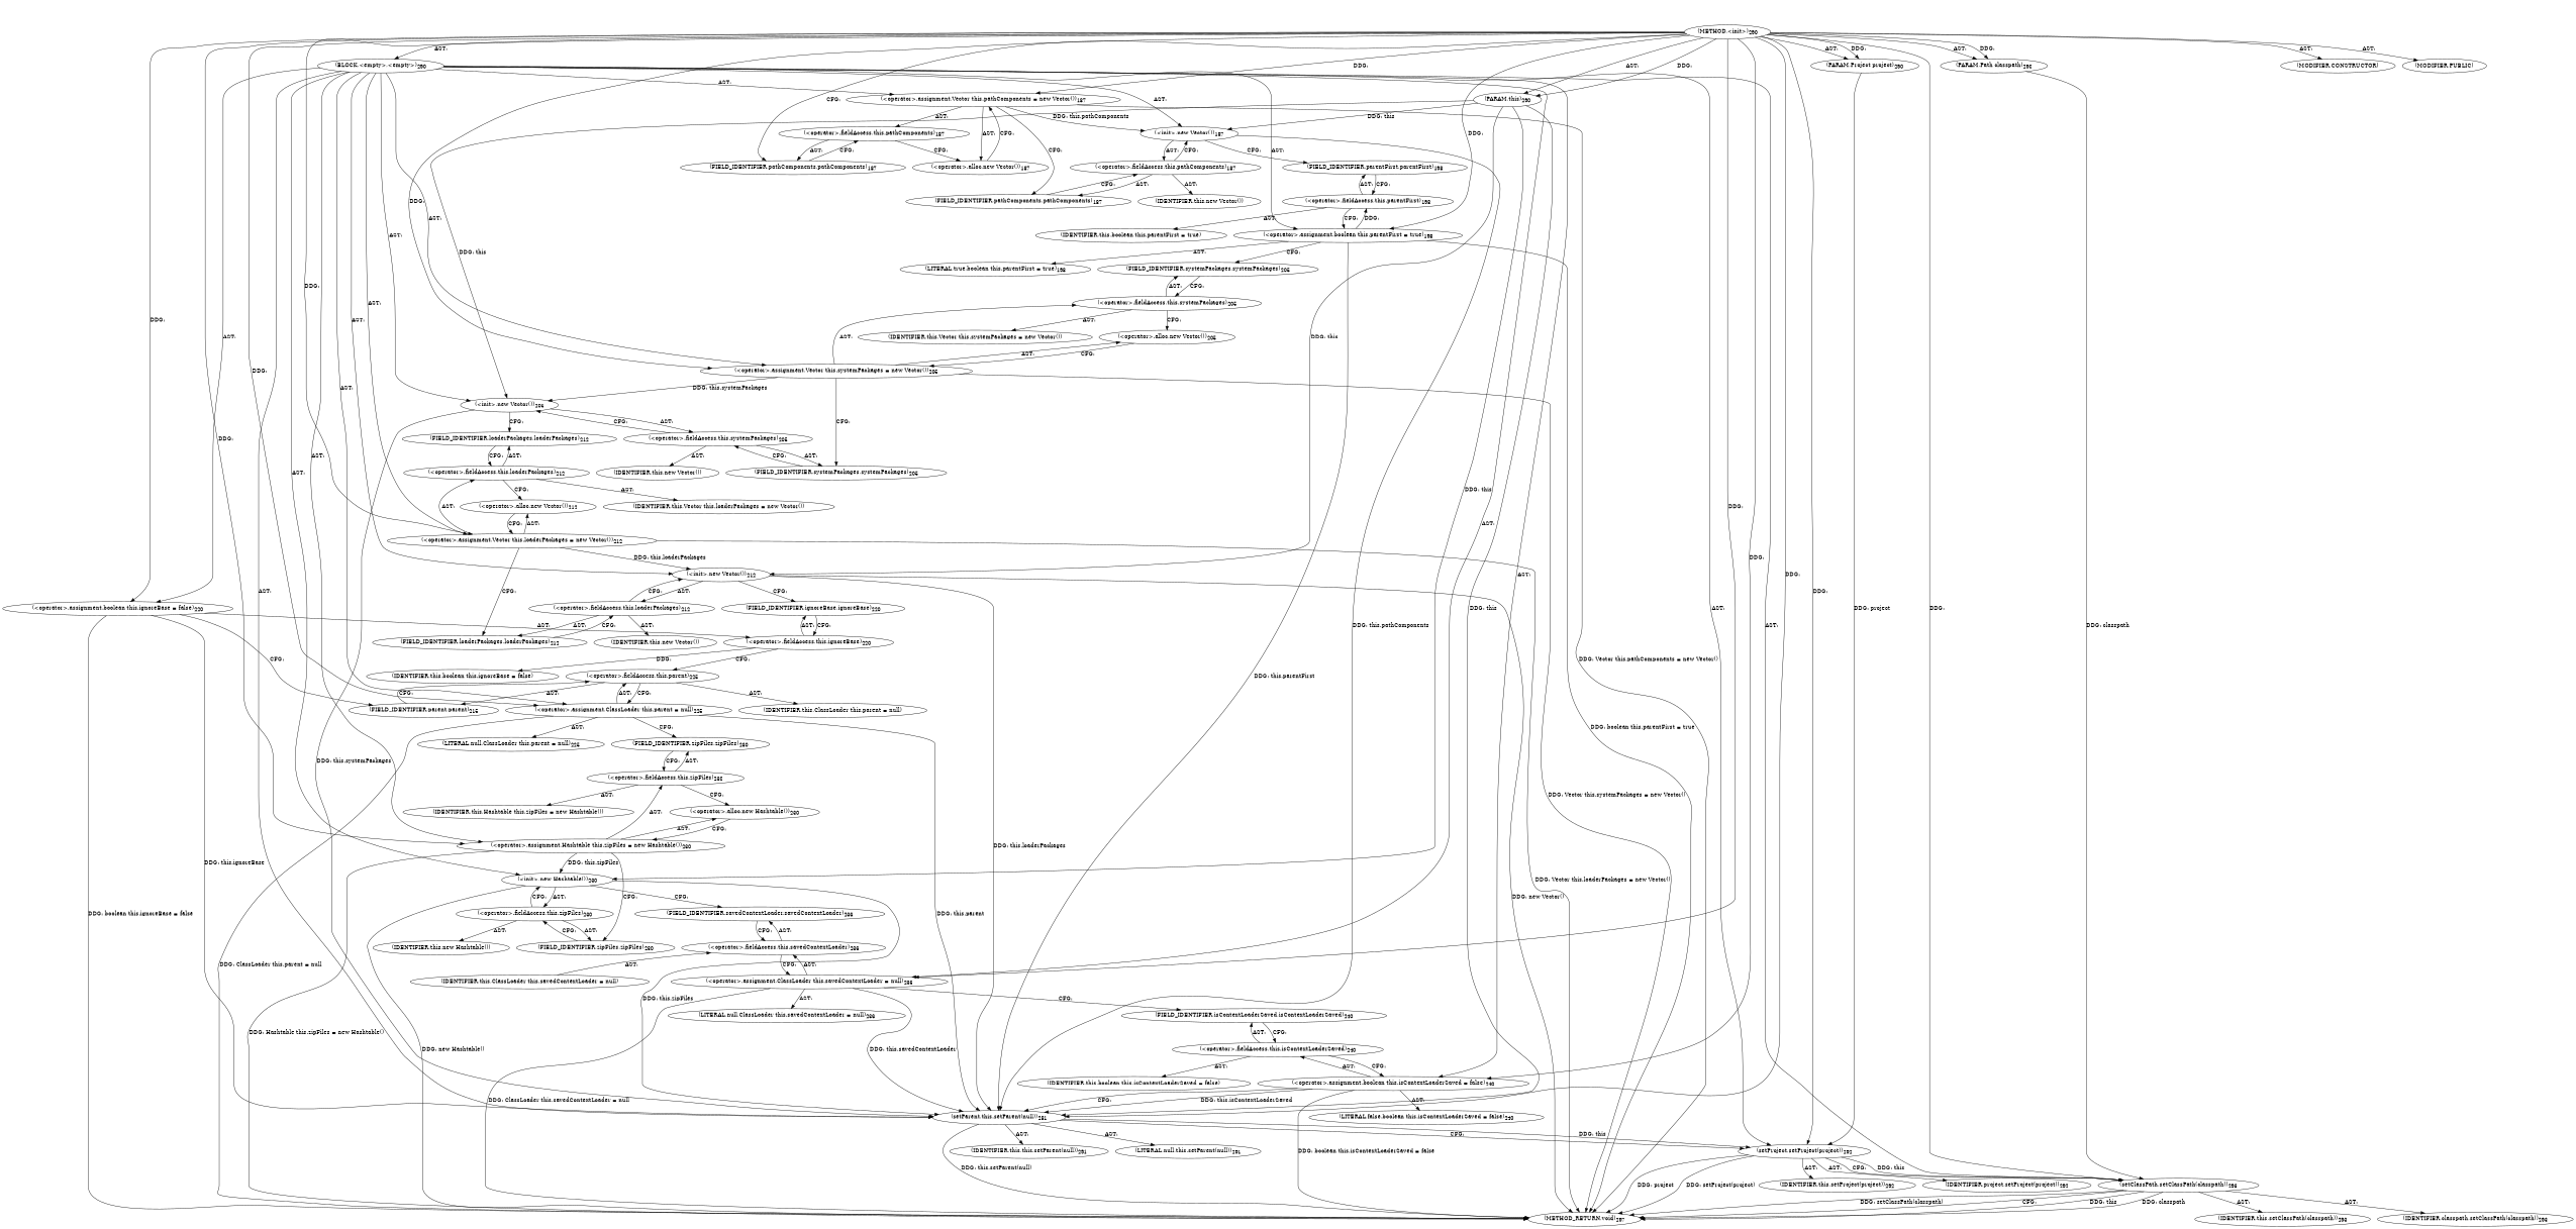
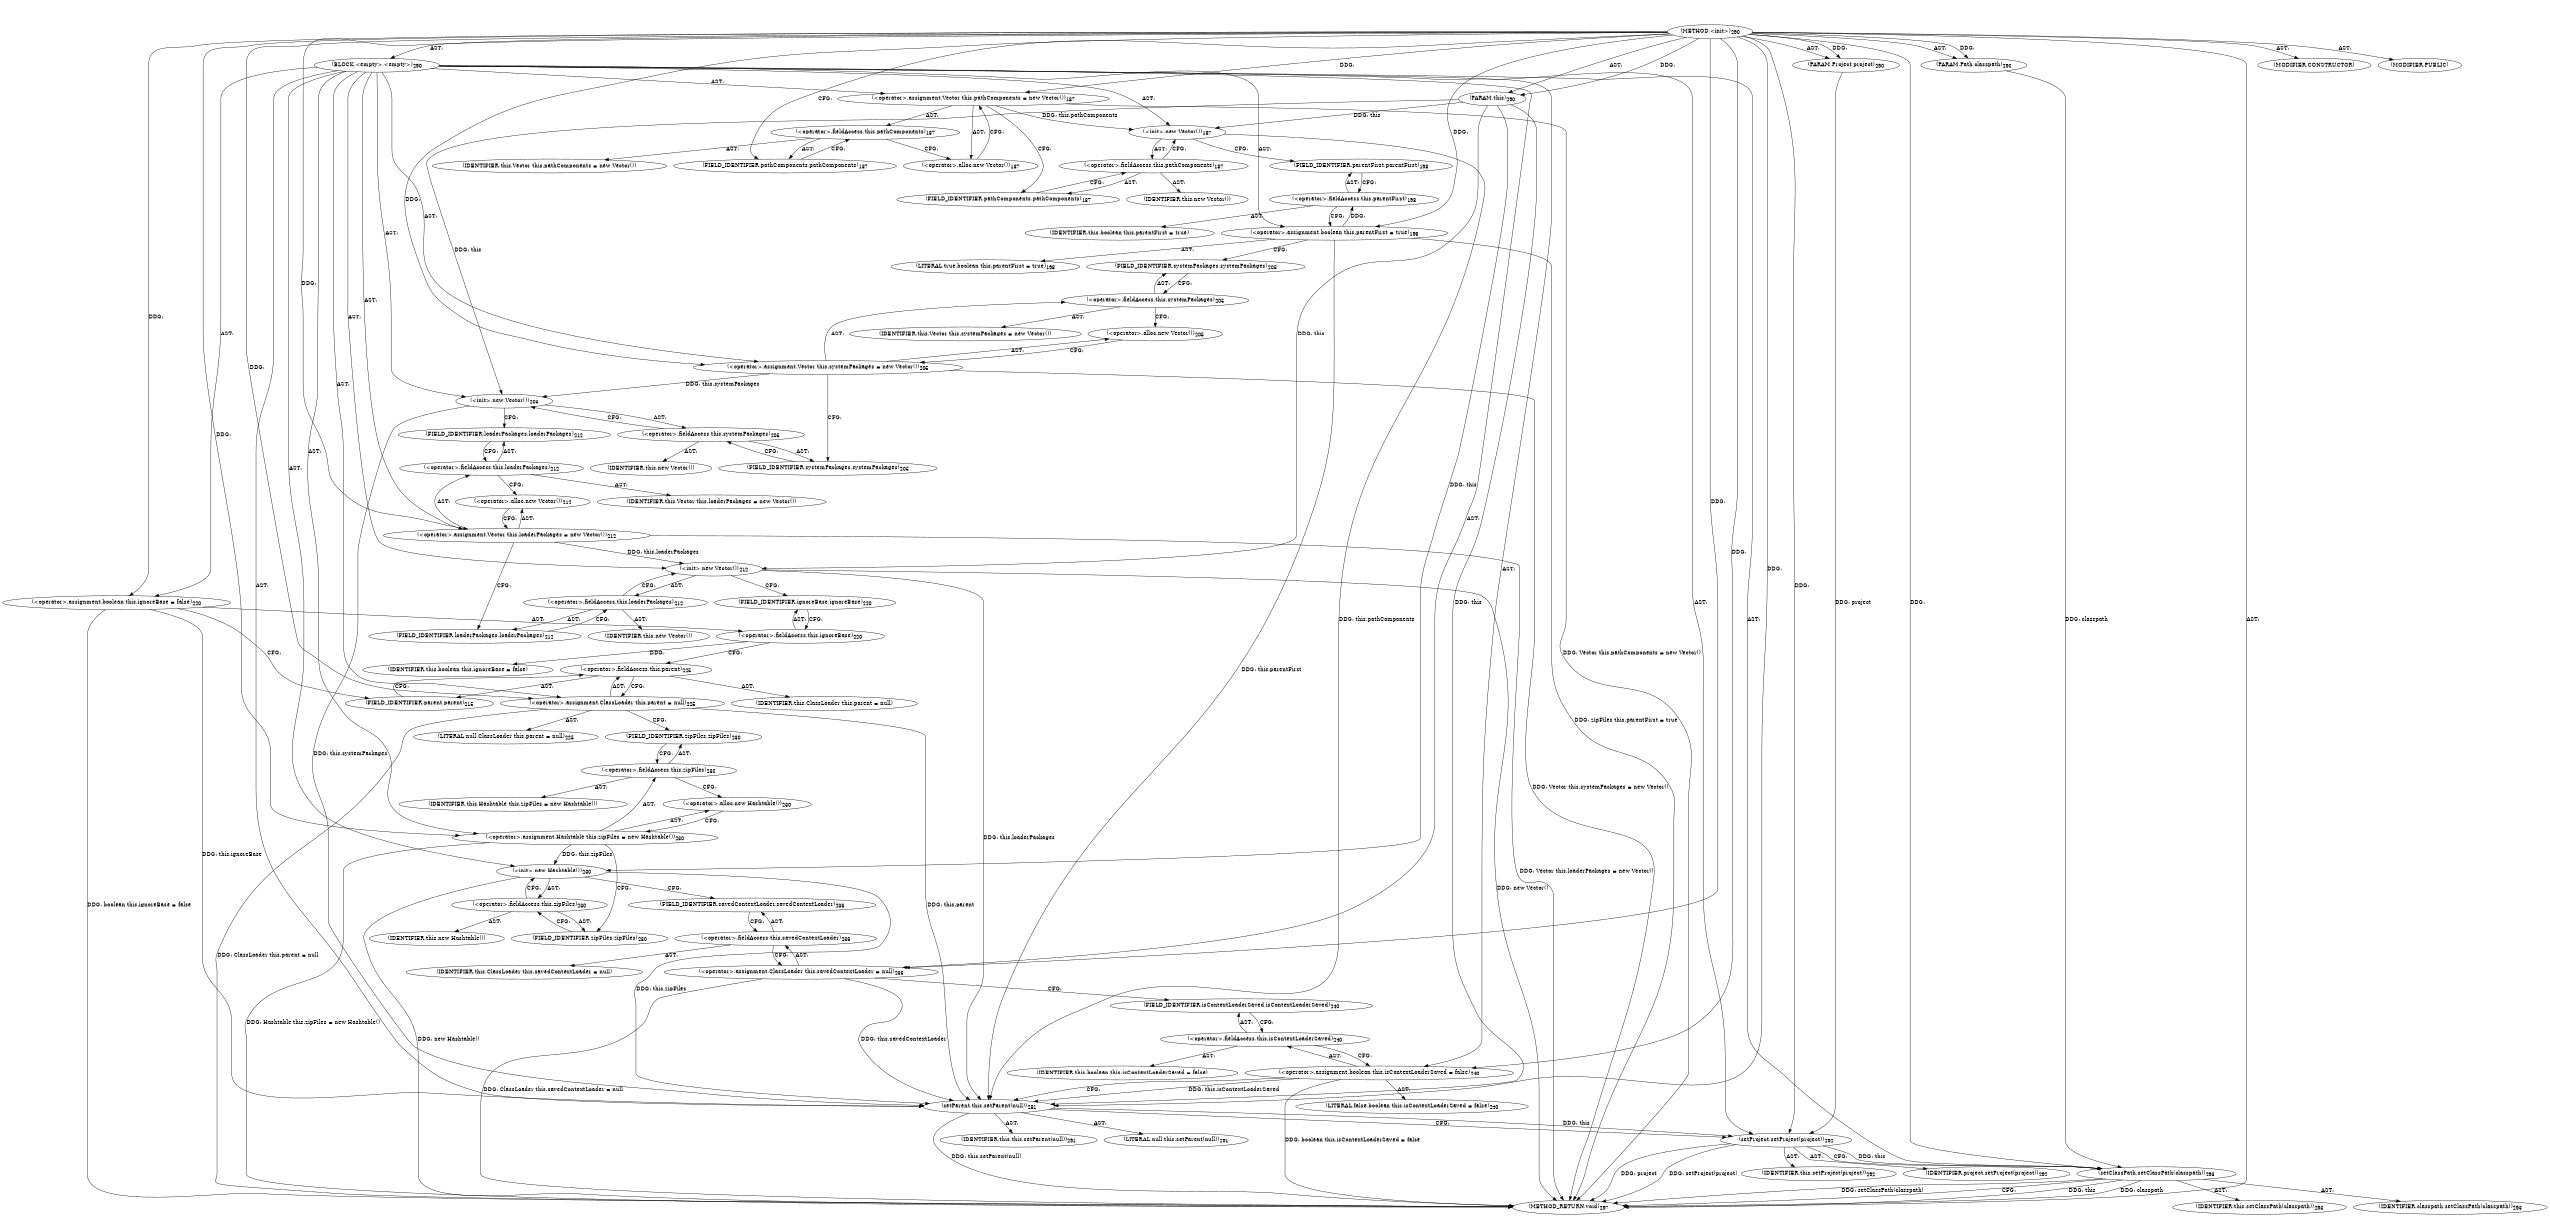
  digraph {
    n1 [label=<(METHOD,&lt;init&gt;)<SUB>290</SUB>>]
    n2 [label=<(PARAM,this)<SUB>290</SUB>>]
    n3 [label=<(PARAM,Project project)<SUB>290</SUB>>]
    n4 [label=<(PARAM,Path classpath)<SUB>290</SUB>>]
    n5 [label=<(BLOCK,&lt;empty&gt;,&lt;empty&gt;)<SUB>290</SUB>>]
    n6 [label=<(&lt;operator&gt;.assignment,Vector this.pathComponents = new Vector())<SUB>187</SUB>>]
    n7 [label=<(FIELD_IDENTIFIER,pathComponents,pathComponents)<SUB>187</SUB>>]
    n8 [label=<(&lt;operator&gt;.assignment,boolean this.parentFirst = true)<SUB>198</SUB>>]
    n9 [label=<(&lt;operator&gt;.assignment,Vector this.systemPackages = new Vector())<SUB>205</SUB>>]
    n10 [label=<(&lt;operator&gt;.assignment,Vector this.loaderPackages = new Vector())<SUB>212</SUB>>]
    n11 [label=<(&lt;operator&gt;.assignment,boolean this.ignoreBase = false)<SUB>220</SUB>>]
    n12 [label=<(&lt;operator&gt;.assignment,ClassLoader this.parent = null)<SUB>225</SUB>>]
    n13 [label=<(&lt;operator&gt;.assignment,Hashtable this.zipFiles = new Hashtable())<SUB>230</SUB>>]
    n14 [label=<(&lt;operator&gt;.assignment,ClassLoader this.savedContextLoader = null)<SUB>236</SUB>>]
    n15 [label=<(&lt;operator&gt;.assignment,boolean this.isContextLoaderSaved = false)<SUB>240</SUB>>]
    n16 [label=<(setParent,this.setParent(null))<SUB>281</SUB>>]
    n17 [label=<(setProject,setProject(project))<SUB>292</SUB>>]
    n18 [label=<(setClassPath,setClassPath(classpath))<SUB>293</SUB>>]
    n19 [label=<(MODIFIER,CONSTRUCTOR)>]
    n20 [label=<(MODIFIER,PUBLIC)>]
    n21 [label=<(METHOD_RETURN,void)<SUB>297</SUB>>]
    n22 [label=<(&lt;init&gt;,new Vector())<SUB>187</SUB>>]
    n23 [label=<(&lt;init&gt;,new Vector())<SUB>205</SUB>>]
    n24 [label=<(&lt;init&gt;,new Vector())<SUB>212</SUB>>]
    n25 [label=<(&lt;init&gt;,new Hashtable())<SUB>230</SUB>>]
    n26 [label=<(&lt;operator&gt;.fieldAccess,this.pathComponents)<SUB>187</SUB>>]
    n27 [label=<(&lt;operator&gt;.alloc,new Vector())<SUB>187</SUB>>]
    n28 [label=<(FIELD_IDENTIFIER,pathComponents,pathComponents)<SUB>187</SUB>>]
    n29 [label=<(&lt;operator&gt;.fieldAccess,this.parentFirst)<SUB>198</SUB>>]
    n30 [label=<(LITERAL,true,boolean this.parentFirst = true)<SUB>198</SUB>>]
    n31 [label=<(FIELD_IDENTIFIER,systemPackages,systemPackages)<SUB>205</SUB>>]
    n32 [label=<(&lt;operator&gt;.fieldAccess,this.systemPackages)<SUB>205</SUB>>]
    n33 [label=<(&lt;operator&gt;.alloc,new Vector())<SUB>205</SUB>>]
    n34 [label=<(FIELD_IDENTIFIER,systemPackages,systemPackages)<SUB>205</SUB>>]
    n35 [label=<(&lt;operator&gt;.fieldAccess,this.loaderPackages)<SUB>212</SUB>>]
    n36 [label=<(&lt;operator&gt;.alloc,new Vector())<SUB>212</SUB>>]
    n37 [label=<(FIELD_IDENTIFIER,loaderPackages,loaderPackages)<SUB>212</SUB>>]
    n38 [label=<(&lt;operator&gt;.fieldAccess,this.ignoreBase)<SUB>220</SUB>>]
    n39 [label=<(FIELD_IDENTIFIER,parent,parent)<SUB>215</SUB>>]
    n40 [label=<(&lt;operator&gt;.fieldAccess,this.parent)<SUB>225</SUB>>]
    n41 [label=<(LITERAL,null,ClassLoader this.parent = null)<SUB>225</SUB>>]
    n42 [label=<(FIELD_IDENTIFIER,zipFiles,zipFiles)<SUB>230</SUB>>]
    n43 [label=<(&lt;operator&gt;.fieldAccess,this.zipFiles)<SUB>230</SUB>>]
    n44 [label=<(&lt;operator&gt;.alloc,new Hashtable())<SUB>230</SUB>>]
    n45 [label=<(FIELD_IDENTIFIER,zipFiles,zipFiles)<SUB>230</SUB>>]
    n46 [label=<(&lt;operator&gt;.fieldAccess,this.savedContextLoader)<SUB>236</SUB>>]
-   n47 [label=<(LITERAL,null,ClassLoader this.savedContextLoader = null)<SUB>236</SUB>>]
    n48 [label=<(FIELD_IDENTIFIER,isContextLoaderSaved,isContextLoaderSaved)<SUB>240</SUB>>]
    n49 [label=<(&lt;operator&gt;.fieldAccess,this.isContextLoaderSaved)<SUB>240</SUB>>]
    n50 [label=<(LITERAL,false,boolean this.isContextLoaderSaved = false)<SUB>240</SUB>>]
    n51 [label=<(IDENTIFIER,this,this.setParent(null))<SUB>291</SUB>>]
    n52 [label=<(LITERAL,null,this.setParent(null))<SUB>291</SUB>>]
    n53 [label=<(IDENTIFIER,this,setProject(project))<SUB>292</SUB>>]
    n54 [label=<(IDENTIFIER,project,setProject(project))<SUB>292</SUB>>]
    n55 [label=<(IDENTIFIER,this,setClassPath(classpath))<SUB>293</SUB>>]
    n56 [label=<(IDENTIFIER,classpath,setClassPath(classpath))<SUB>293</SUB>>]
    n57 [label=<(&lt;operator&gt;.fieldAccess,this.pathComponents)<SUB>187</SUB>>]
    n58 [label=<(FIELD_IDENTIFIER,parentFirst,parentFirst)<SUB>198</SUB>>]
    n59 [label=<(&lt;operator&gt;.fieldAccess,this.systemPackages)<SUB>205</SUB>>]
    n60 [label=<(FIELD_IDENTIFIER,loaderPackages,loaderPackages)<SUB>212</SUB>>]
    n61 [label=<(&lt;operator&gt;.fieldAccess,this.loaderPackages)<SUB>212</SUB>>]
    n62 [label=<(FIELD_IDENTIFIER,ignoreBase,ignoreBase)<SUB>220</SUB>>]
    n63 [label=<(&lt;operator&gt;.fieldAccess,this.zipFiles)<SUB>230</SUB>>]
    n64 [label=<(FIELD_IDENTIFIER,savedContextLoader,savedContextLoader)<SUB>236</SUB>>]
+   n65 [label=<(IDENTIFIER,this,Vector this.pathComponents = new Vector())>]
    n66 [label=<(IDENTIFIER,this,new Vector())>]
    n67 [label=<(IDENTIFIER,this,boolean this.parentFirst = true)>]
    n68 [label=<(IDENTIFIER,this,Vector this.systemPackages = new Vector())>]
    n69 [label=<(IDENTIFIER,this,new Vector())>]
    n70 [label=<(IDENTIFIER,this,Vector this.loaderPackages = new Vector())>]
    n71 [label=<(IDENTIFIER,this,new Vector())>]
    n72 [label=<(IDENTIFIER,this,boolean this.ignoreBase = false)>]
    n73 [label=<(IDENTIFIER,this,ClassLoader this.parent = null)>]
    n74 [label=<(IDENTIFIER,this,Hashtable this.zipFiles = new Hashtable())>]
    n75 [label=<(IDENTIFIER,this,new Hashtable())>]
    n76 [label=<(IDENTIFIER,this,ClassLoader this.savedContextLoader = null)>]
    n77 [label=<(IDENTIFIER,this,boolean this.isContextLoaderSaved = false)>]
    n1 -> n2 [label="AST: "]
    n1 -> n2 [label="DDG: "]
    n1 -> n3 [label="AST: "]
    n1 -> n3 [label="DDG: "]
    n1 -> n4 [label="AST: "]
    n1 -> n4 [label="DDG: "]
    n1 -> n5 [label="AST: "]
    n1 -> n6 [label="DDG: "]
    n1 -> n7 [label="CFG: "]
    n1 -> n8 [label="DDG: "]
    n1 -> n9 [label="DDG: "]
    n1 -> n10 [label="DDG: "]
    n1 -> n11 [label="DDG: "]
    n1 -> n12 [label="DDG: "]
    n1 -> n13 [label="DDG: "]
    n1 -> n14 [label="DDG: "]
    n1 -> n15 [label="DDG: "]
    n1 -> n16 [label="DDG: "]
    n1 -> n17 [label="DDG: "]
    n1 -> n18 [label="DDG: "]
    n1 -> n19 [label="AST: "]
    n1 -> n20 [label="AST: "]
+   n1 -> n21 [label="AST: "]
    n2 -> n16 [label="DDG: this"]
    n2 -> n22 [label="DDG: this"]
    n2 -> n23 [label="DDG: this"]
    n2 -> n24 [label="DDG: this"]
    n2 -> n25 [label="DDG: this"]
    n3 -> n17 [label="DDG: project"]
    n4 -> n18 [label="DDG: classpath"]
    n5 -> n6 [label="AST: "]
    n5 -> n8 [label="AST: "]
    n5 -> n9 [label="AST: "]
    n5 -> n10 [label="AST: "]
    n5 -> n11 [label="AST: "]
    n5 -> n12 [label="AST: "]
    n5 -> n13 [label="AST: "]
    n5 -> n14 [label="AST: "]
    n5 -> n15 [label="AST: "]
    n5 -> n16 [label="AST: "]
    n5 -> n17 [label="AST: "]
    n5 -> n18 [label="AST: "]
    n5 -> n22 [label="AST: "]
    n5 -> n23 [label="AST: "]
    n5 -> n24 [label="AST: "]
    n5 -> n25 [label="AST: "]
    n6 -> n21 [label="DDG: Vector this.pathComponents = new Vector()"]
    n6 -> n22 [label="DDG: this.pathComponents"]
    n6 -> n26 [label="AST: "]
    n6 -> n27 [label="AST: "]
    n6 -> n28 [label="CFG: "]
    n7 -> n26 [label="CFG: "]
    n8 -> n16 [label="DDG: this.parentFirst"]
-   n8 -> n21 [label="DDG: boolean this.parentFirst = true"]
+   n8 -> n21 [label="DDG: zipFiles this.parentFirst = true"]
    n8 -> n29 [label="DDG: "]
    n8 -> n30 [label="AST: "]
    n8 -> n31 [label="CFG: "]
    n9 -> n21 [label="DDG: Vector this.systemPackages = new Vector()"]
    n9 -> n23 [label="DDG: this.systemPackages"]
    n9 -> n32 [label="AST: "]
    n9 -> n33 [label="AST: "]
    n9 -> n34 [label="CFG: "]
    n10 -> n21 [label="DDG: Vector this.loaderPackages = new Vector()"]
    n10 -> n24 [label="DDG: this.loaderPackages"]
    n10 -> n35 [label="AST: "]
    n10 -> n36 [label="AST: "]
    n10 -> n37 [label="CFG: "]
    n11 -> n16 [label="DDG: this.ignoreBase"]
    n11 -> n21 [label="DDG: boolean this.ignoreBase = false"]
    n11 -> n38 [label="AST: "]
    n11 -> n39 [label="CFG: "]
    n12 -> n16 [label="DDG: this.parent"]
    n12 -> n21 [label="DDG: ClassLoader this.parent = null"]
    n12 -> n40 [label="AST: "]
    n12 -> n41 [label="AST: "]
    n12 -> n42 [label="CFG: "]
    n13 -> n21 [label="DDG: Hashtable this.zipFiles = new Hashtable()"]
    n13 -> n25 [label="DDG: this.zipFiles"]
    n13 -> n43 [label="AST: "]
    n13 -> n44 [label="AST: "]
    n13 -> n45 [label="CFG: "]
    n14 -> n16 [label="DDG: this.savedContextLoader"]
    n14 -> n21 [label="DDG: ClassLoader this.savedContextLoader = null"]
    n14 -> n46 [label="AST: "]
-   n14 -> n47 [label="AST: "]
    n14 -> n48 [label="CFG: "]
    n15 -> n16 [label="CFG: "]
    n15 -> n16 [label="DDG: this.isContextLoaderSaved"]
    n15 -> n21 [label="DDG: boolean this.isContextLoaderSaved = false"]
    n15 -> n49 [label="AST: "]
    n15 -> n50 [label="AST: "]
    n16 -> n17 [label="CFG: "]
    n16 -> n17 [label="DDG: this"]
    n16 -> n21 [label="DDG: this.setParent(null)"]
    n16 -> n51 [label="AST: "]
    n16 -> n52 [label="AST: "]
    n17 -> n18 [label="CFG: "]
    n17 -> n18 [label="DDG: this"]
    n17 -> n21 [label="DDG: project"]
    n17 -> n21 [label="DDG: setProject(project)"]
    n17 -> n53 [label="AST: "]
    n17 -> n54 [label="AST: "]
    n18 -> n21 [label="CFG: "]
    n18 -> n21 [label="DDG: this"]
    n18 -> n21 [label="DDG: classpath"]
    n18 -> n21 [label="DDG: setClassPath(classpath)"]
    n18 -> n55 [label="AST: "]
    n18 -> n56 [label="AST: "]
    n22 -> n16 [label="DDG: this.pathComponents"]
    n22 -> n57 [label="AST: "]
    n22 -> n58 [label="CFG: "]
    n23 -> n16 [label="DDG: this.systemPackages"]
    n23 -> n59 [label="AST: "]
    n23 -> n60 [label="CFG: "]
    n24 -> n16 [label="DDG: this.loaderPackages"]
    n24 -> n21 [label="DDG: new Vector()"]
    n24 -> n61 [label="AST: "]
    n24 -> n62 [label="CFG: "]
    n25 -> n16 [label="DDG: this.zipFiles"]
    n25 -> n21 [label="DDG: new Hashtable()"]
    n25 -> n63 [label="AST: "]
    n25 -> n64 [label="CFG: "]
    n26 -> n7 [label="AST: "]
    n26 -> n27 [label="CFG: "]
+   n26 -> n65 [label="AST: "]
    n27 -> n6 [label="CFG: "]
    n28 -> n57 [label="CFG: "]
    n29 -> n8 [label="CFG: "]
    n29 -> n58 [label="AST: "]
    n29 -> n67 [label="AST: "]
    n31 -> n32 [label="CFG: "]
    n32 -> n31 [label="AST: "]
    n32 -> n33 [label="CFG: "]
    n32 -> n68 [label="AST: "]
    n33 -> n9 [label="CFG: "]
    n34 -> n59 [label="CFG: "]
    n35 -> n36 [label="CFG: "]
    n35 -> n60 [label="AST: "]
    n35 -> n70 [label="AST: "]
    n36 -> n10 [label="CFG: "]
    n37 -> n61 [label="CFG: "]
    n38 -> n40 [label="CFG: "]
    n38 -> n62 [label="AST: "]
    n38 -> n72 [label="DDG: "]
    n39 -> n40 [label="CFG: "]
    n40 -> n12 [label="CFG: "]
    n40 -> n39 [label="AST: "]
    n40 -> n73 [label="AST: "]
    n42 -> n43 [label="CFG: "]
    n43 -> n42 [label="AST: "]
    n43 -> n44 [label="CFG: "]
    n43 -> n74 [label="AST: "]
    n44 -> n13 [label="CFG: "]
    n45 -> n63 [label="CFG: "]
    n46 -> n14 [label="CFG: "]
    n46 -> n64 [label="AST: "]
-   n76 -> n46 [label="AST: "]
+   n46 -> n76 [label="AST: "]
    n48 -> n49 [label="CFG: "]
    n49 -> n15 [label="CFG: "]
    n49 -> n48 [label="AST: "]
    n49 -> n77 [label="AST: "]
    n57 -> n22 [label="CFG: "]
    n57 -> n28 [label="AST: "]
    n57 -> n66 [label="AST: "]
    n58 -> n29 [label="CFG: "]
    n59 -> n23 [label="CFG: "]
    n59 -> n34 [label="AST: "]
    n59 -> n69 [label="AST: "]
    n60 -> n35 [label="CFG: "]
    n61 -> n24 [label="CFG: "]
    n61 -> n37 [label="AST: "]
    n61 -> n71 [label="AST: "]
    n62 -> n38 [label="CFG: "]
    n63 -> n25 [label="CFG: "]
    n63 -> n45 [label="AST: "]
    n63 -> n75 [label="AST: "]
    n64 -> n46 [label="CFG: "]
  }
